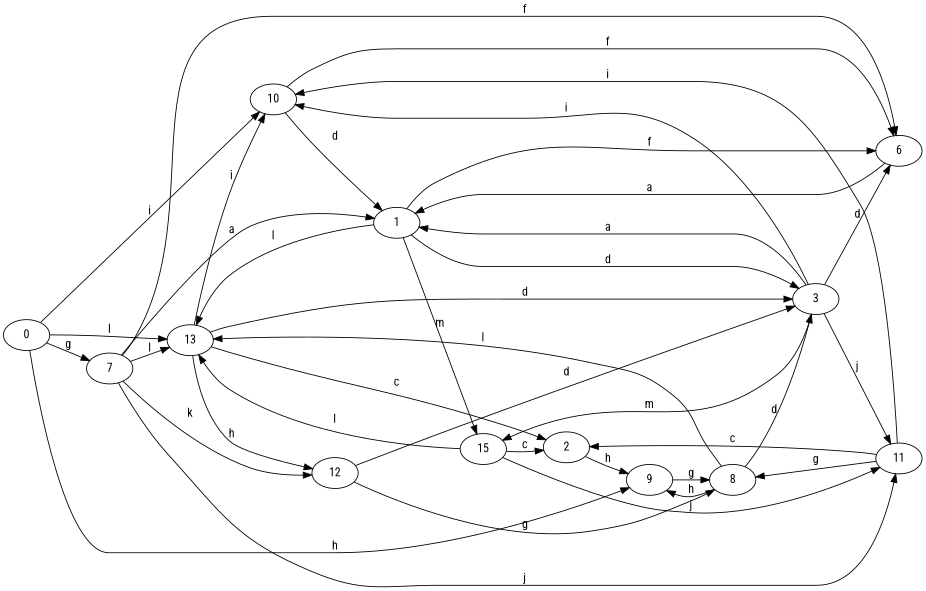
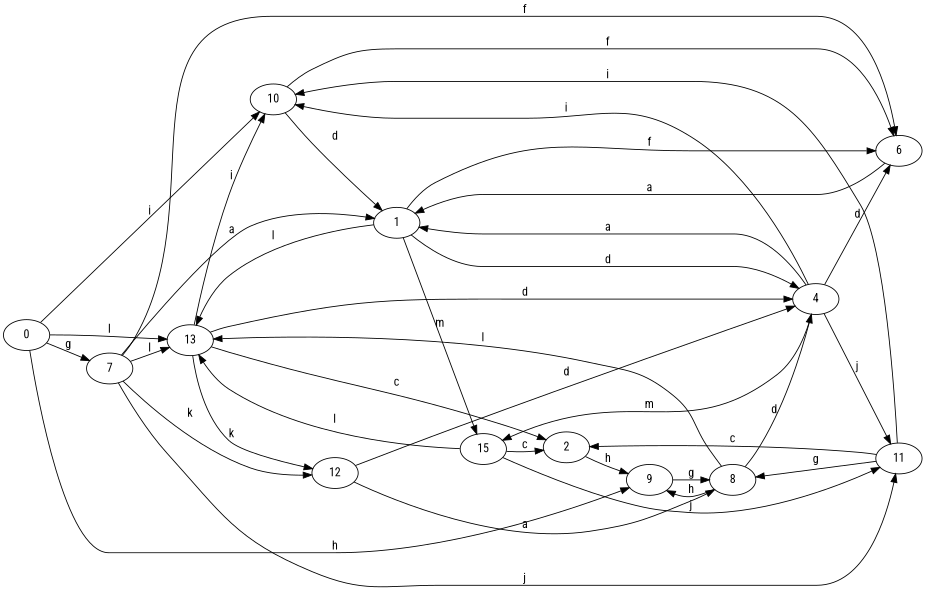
  strict digraph {
    fontname="Roboto Condensed"
    rankdir=LR
    node [fontname="Roboto Condensed"]
    edge [fontname="Roboto Condensed"]
    0
    7
    9
    10
    13
    1
    6
    11
    12
    8
-   4 [label=3]
+   4
    2
    15
    0 -> 7 [label=g]
    0 -> 9 [label=h]
    0 -> 10 [label=i]
    0 -> 13 [label=l]
    7 -> 13 [label=l]
    7 -> 1 [label=a]
    7 -> 6 [label=f]
    7 -> 11 [label=j]
    7 -> 12 [label=k]
    9 -> 8 [label=g]
    10 -> 1 [label=d]
    10 -> 6 [label=f]
    13 -> 10 [label=i]
-   13 -> 12 [label=h]
+   13 -> 12 [label=k]
    13 -> 4 [label=d]
    13 -> 2 [label=c]
    1 -> 13 [label=l]
    1 -> 6 [label=f]
    1 -> 4 [label=d]
    1 -> 15 [label=m]
    6 -> 1 [label=a]
    11 -> 10 [label=i]
    11 -> 8 [label=g]
    11 -> 2 [label=c]
-   12 -> 8 [label=g]
+   12 -> 8 [label=a]
    12 -> 4 [label=d]
    8 -> 9 [label=h]
    8 -> 13 [label=l]
    8 -> 4 [label=d]
    4 -> 10 [label=i]
    4 -> 1 [label=a]
    4 -> 6 [label=d]
    4 -> 11 [label=j]
    4 -> 15 [label=m]
    2 -> 9 [label=h]
    15 -> 13 [label=l]
    15 -> 11 [label=j]
    15 -> 2 [label=c]
  }
